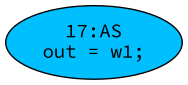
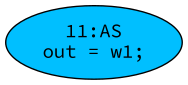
  strict digraph {
    fontname="Source Code Pro"
-   n1 [ast="<pyverilog.vparser.ast.Assign object at 0x7f5559b58710>" def_var="['out']" fillcolor=deepskyblue label="17:AS\nout = w1;" statements="[]" style=filled typ=Assign use_var="['w1']" fontname="Source Code Pro"]
+   n1 [ast="<pyverilog.vparser.ast.Assign object at 0x7f5559b58710>" def_var="['out']" fillcolor=deepskyblue label="11:AS\nout = w1;" statements="[]" style=filled typ=Assign use_var="['w1']" fontname="Source Code Pro"]
  }
